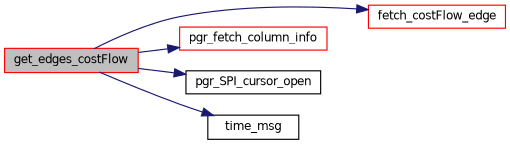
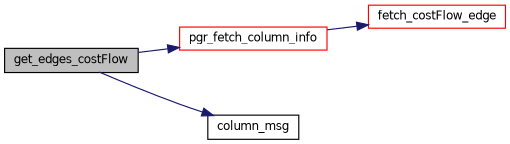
  digraph {
    rankdir=LR
    node [color=black fillcolor=white fontname=Helvetica fontsize=10 shape=record style=filled]
    edge [color=midnightblue fontname=Helvetica fontsize=10 labelfontname=Helvetica labelfontsize=10 style=solid]
-   n1 [color=red fillcolor=grey75 fontcolor=black height=0.2 label=get_edges_costFlow width=0.4]
+   n1 [fillcolor=grey75 fontcolor=black height=0.2 label=get_edges_costFlow width=0.4]
    n2 [color=red height=0.2 label=fetch_costFlow_edge width=0.4]
    n3 [color=red height=0.2 label=pgr_fetch_column_info width=0.4]
-   n4 [height=0.2 label=pgr_SPI_cursor_open width=0.4]
-   n5 [height=0.2 label=time_msg width=0.4]
-   n1 -> n2
+   n5 [height=0.2 label=column_msg width=0.4]
+   n3 -> n2
    n1 -> n3
-   n1 -> n4
    n1 -> n5
  }
